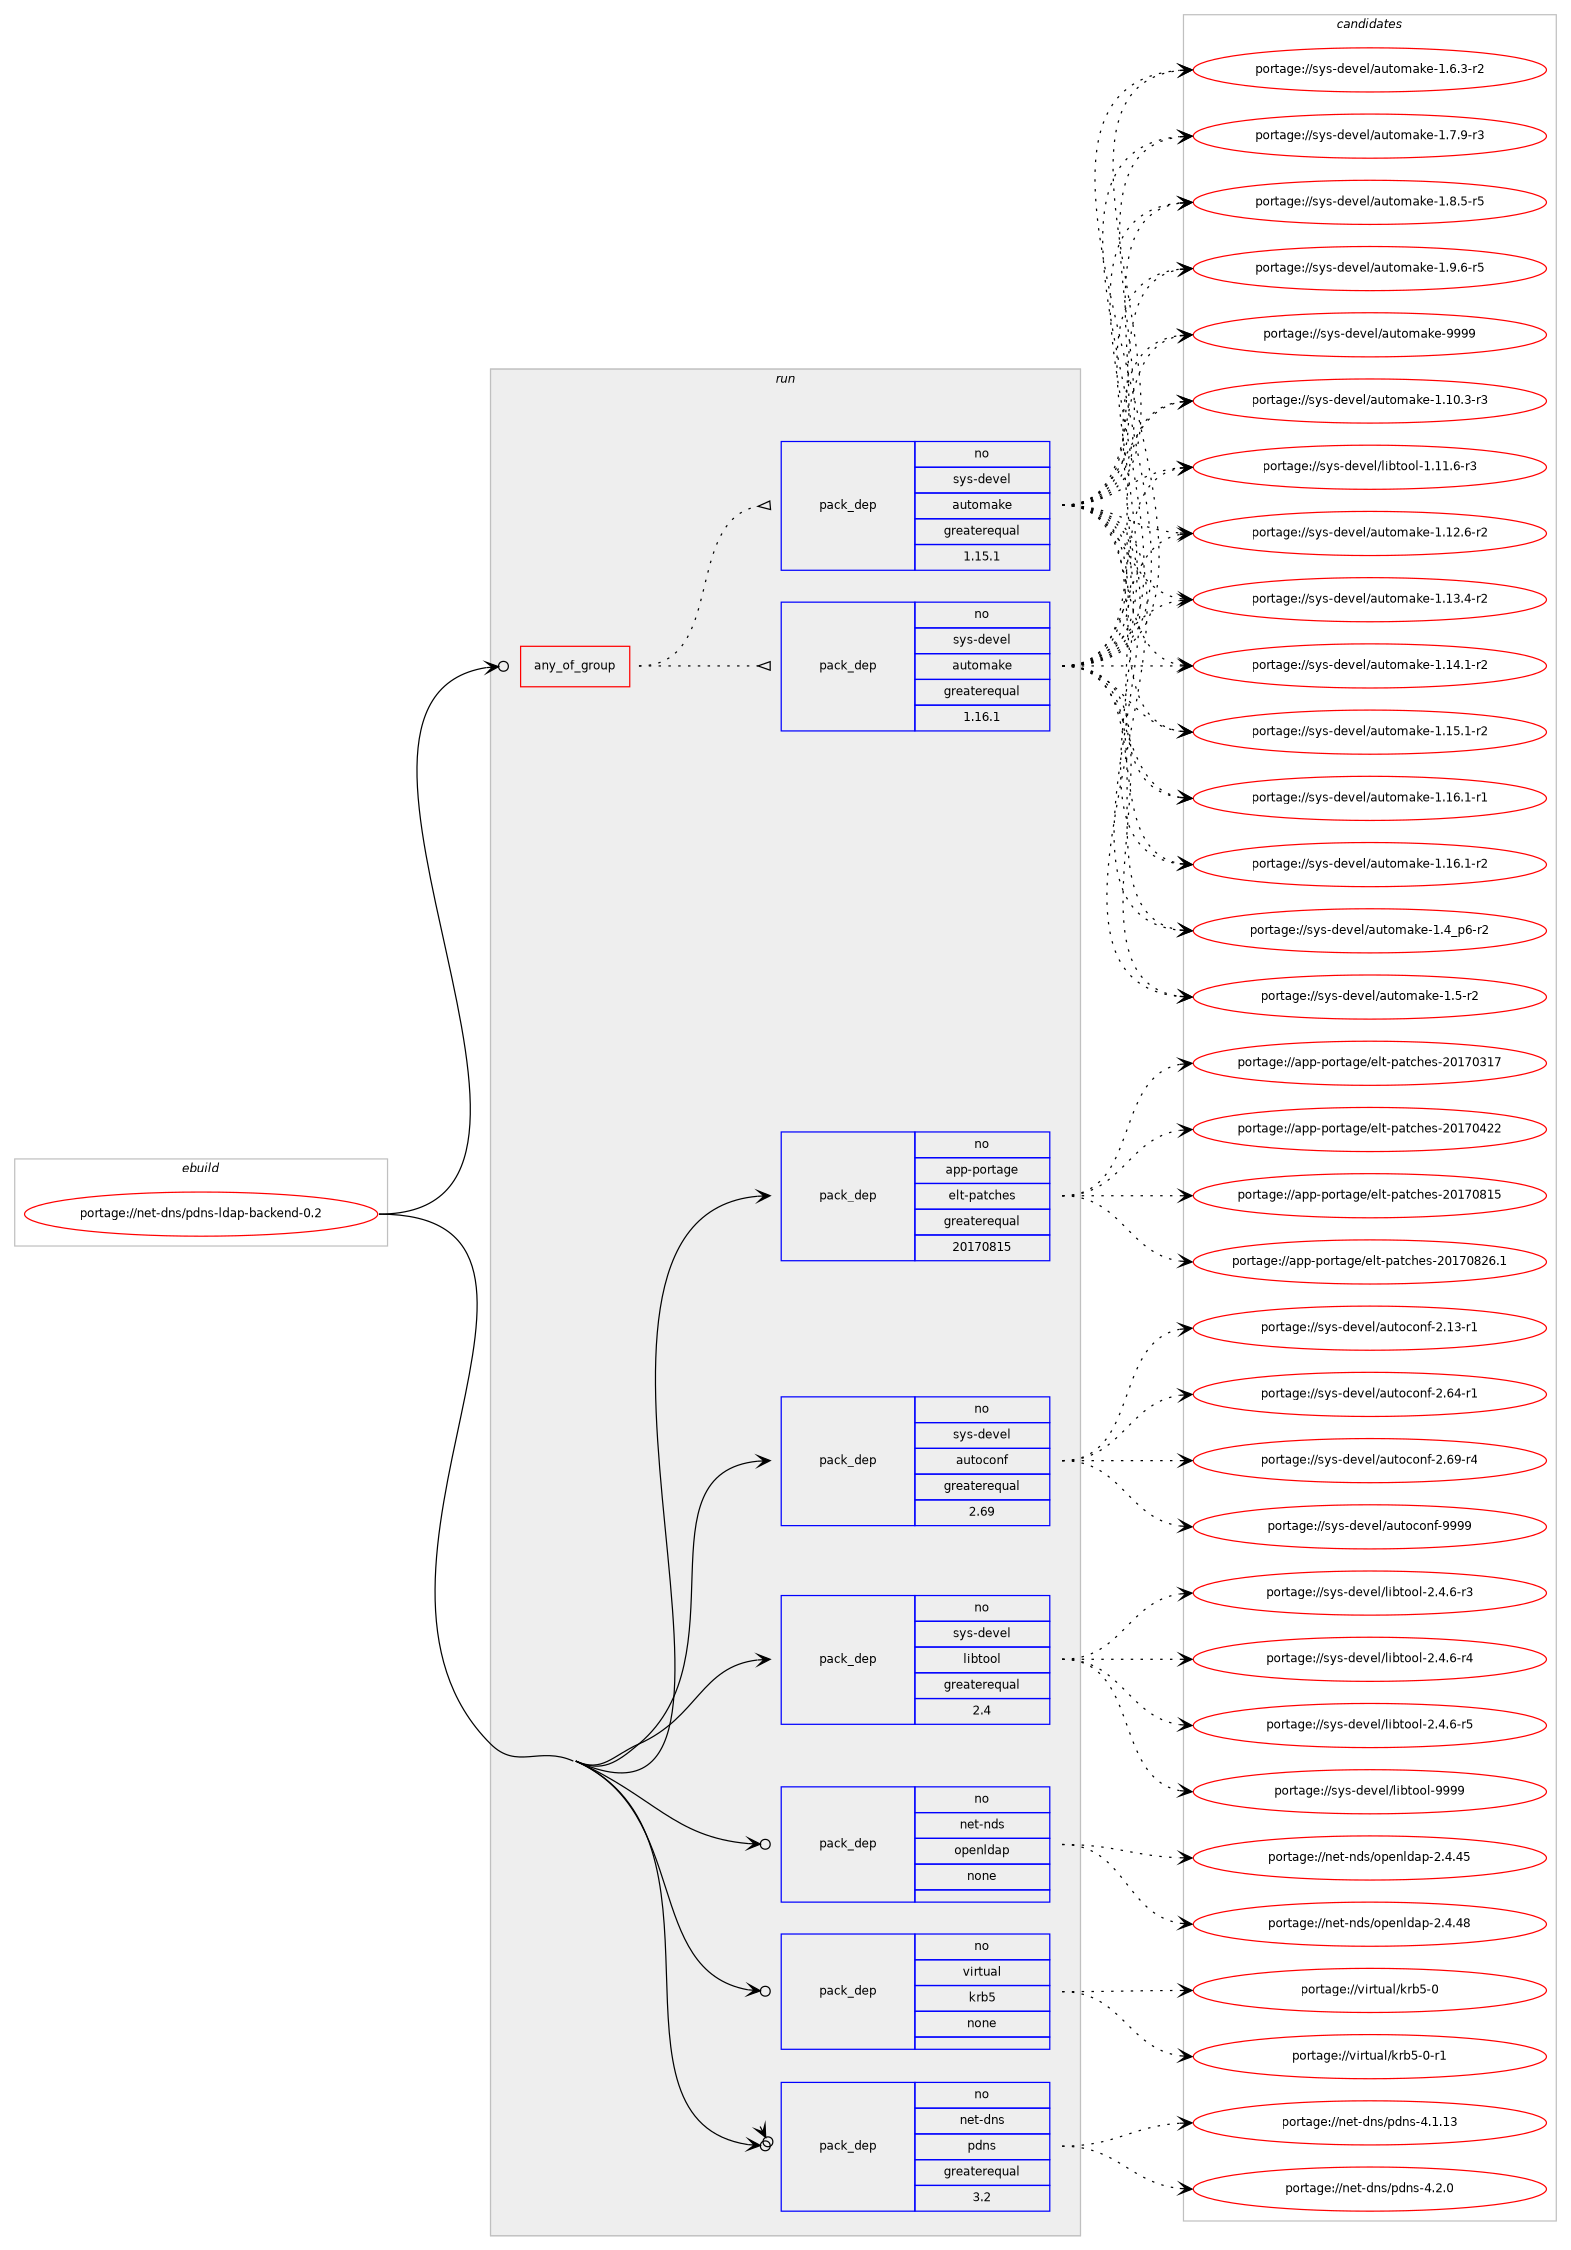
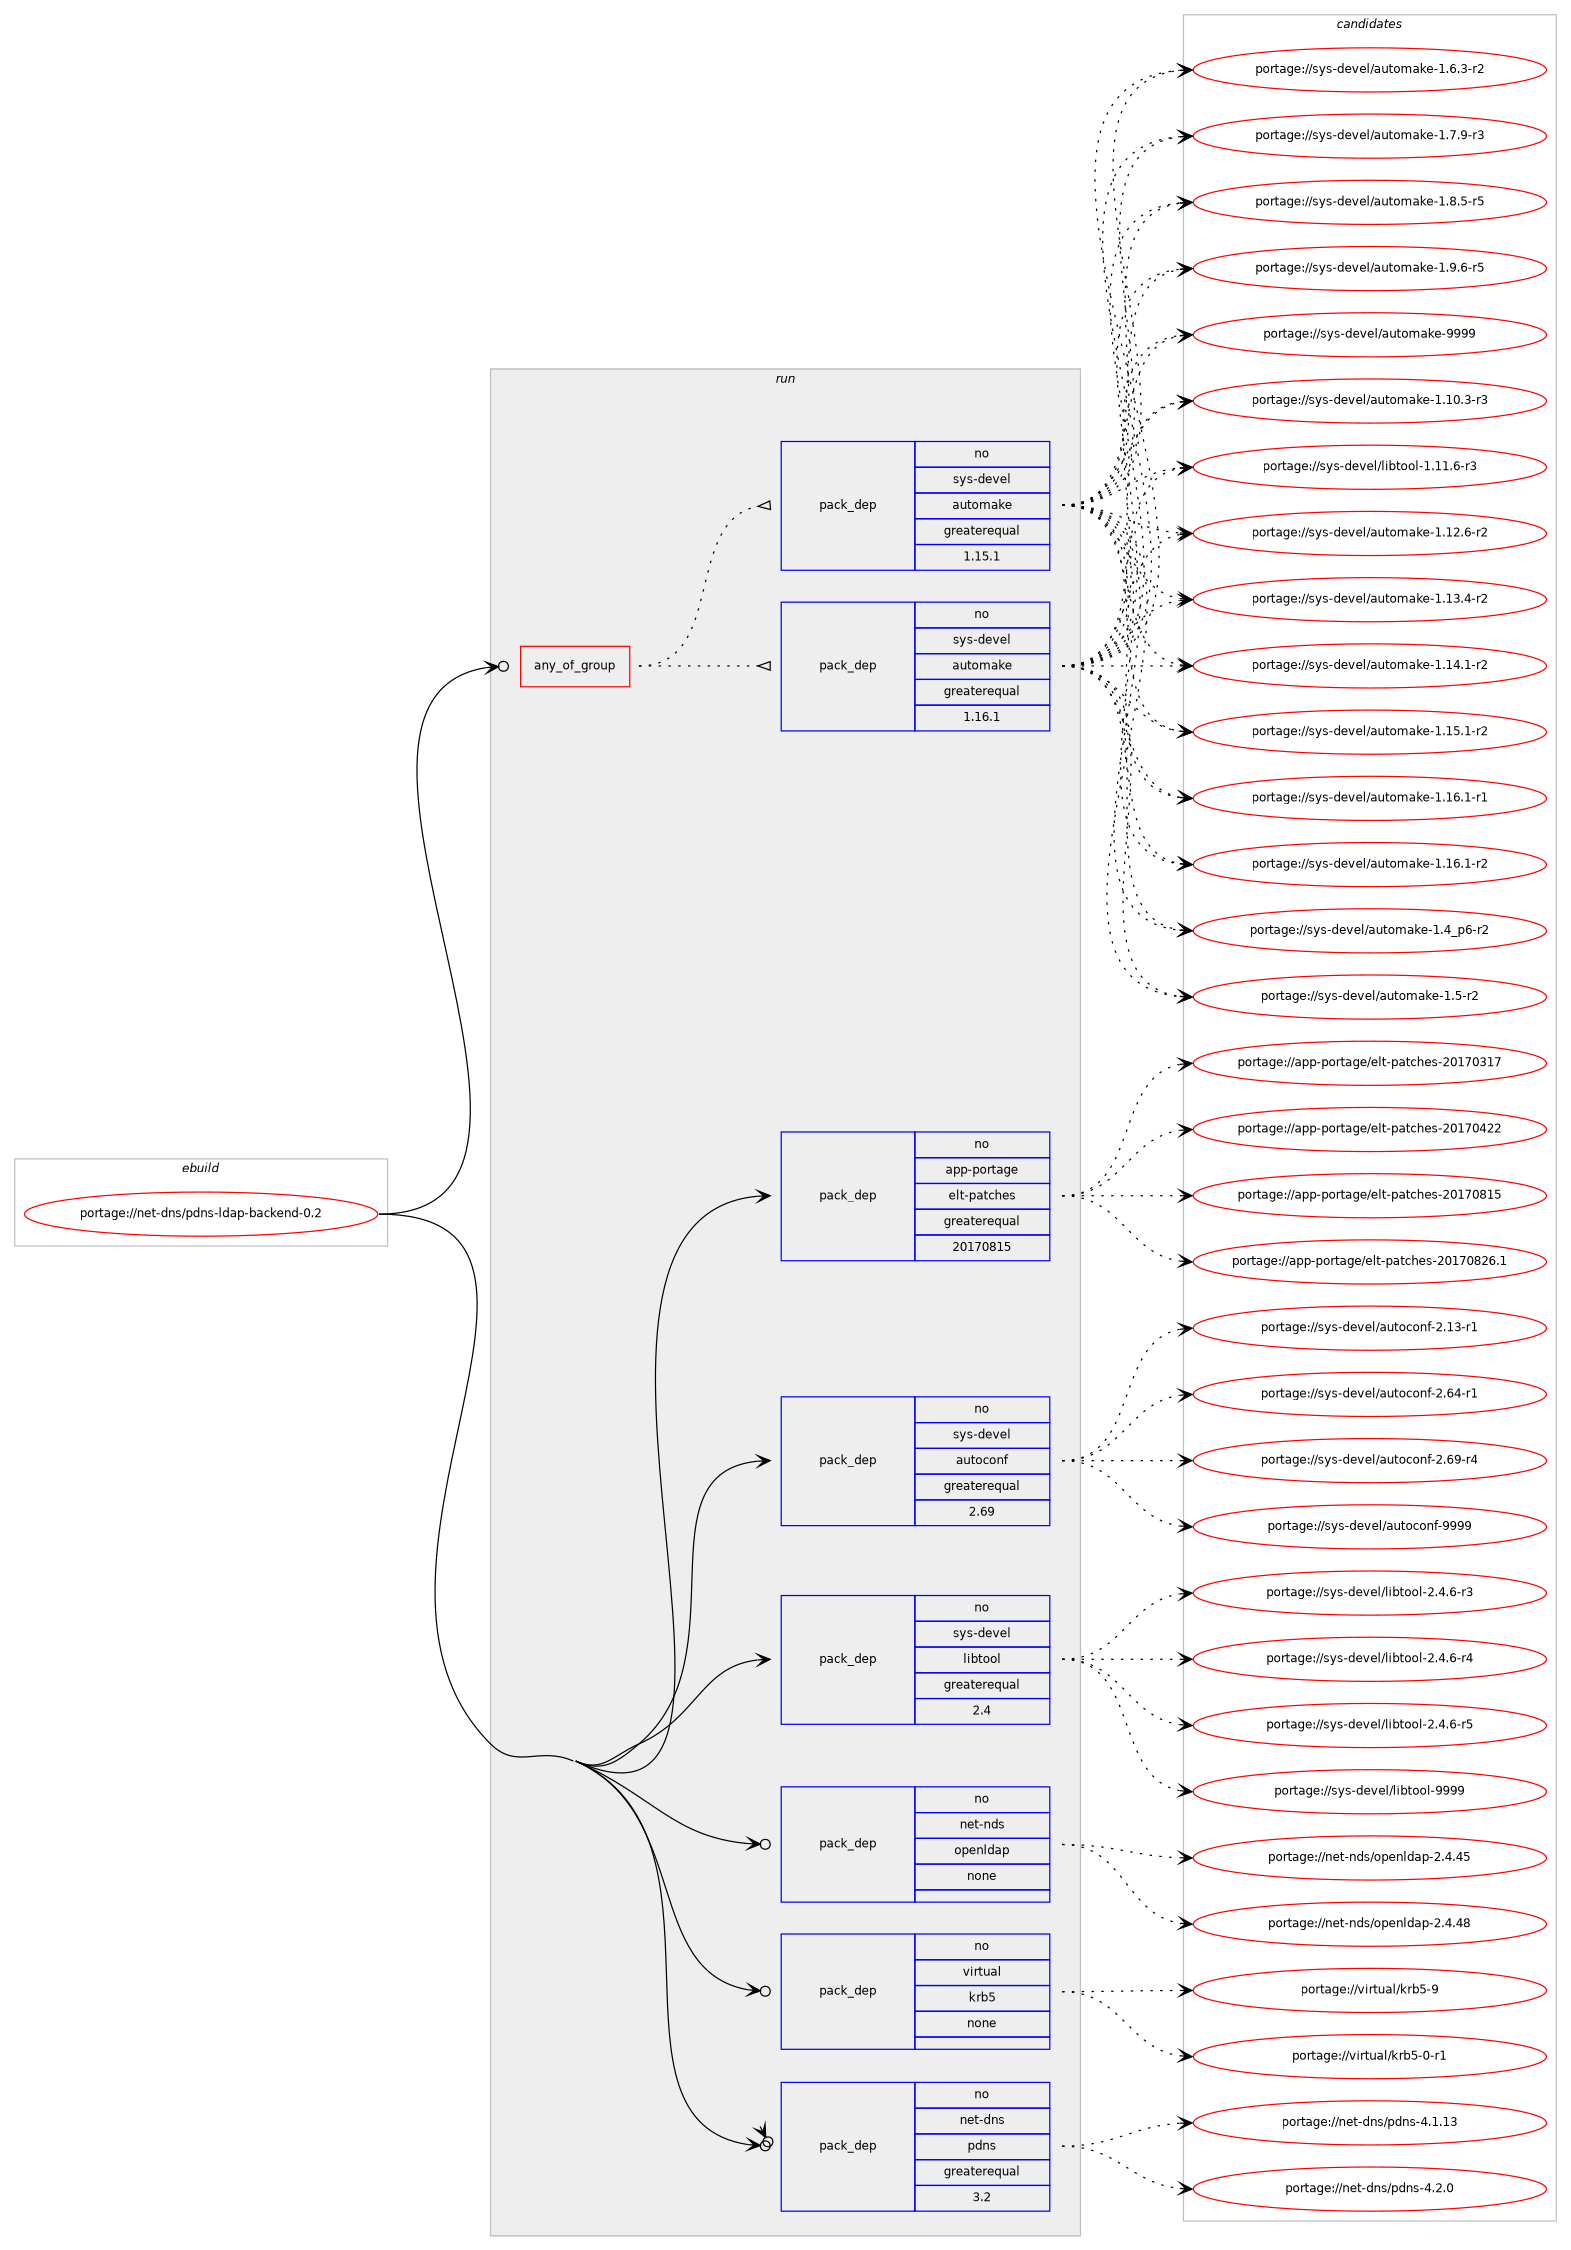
  digraph {
    compound=true
    concentrate=true
    fontname=Helvetica
    fontsize=10
    newrank=true
    rankdir=LR
    ranksep=1.5
    node [color=red fontname=Helvetica fontsize=10]
    edge [arrowhead=vee headport=w style=dotted tailport=e weight=100]
    n1 [label="portage://net-dns/pdns-ldap-backend-0.2" width=4]
    n2 [color=blue label=<<TABLE BORDER="0" CELLBORDER="1" CELLSPACING="0" CELLPADDING="4" WIDTH="220"><TR><TD ROWSPAN="6" CELLPADDING="30">pack_dep</TD></TR><TR><TD WIDTH="110">no</TD></TR><TR><TD>sys-devel</TD></TR><TR><TD>automake</TD></TR><TR><TD>greaterequal</TD></TR><TR><TD>1.16.1</TD></TR></TABLE>> shape=none]
    n3 [color=blue label=<<TABLE BORDER="0" CELLBORDER="1" CELLSPACING="0" CELLPADDING="4" WIDTH="220"><TR><TD ROWSPAN="6" CELLPADDING="30">pack_dep</TD></TR><TR><TD WIDTH="110">no</TD></TR><TR><TD>sys-devel</TD></TR><TR><TD>automake</TD></TR><TR><TD>greaterequal</TD></TR><TR><TD>1.15.1</TD></TR></TABLE>> shape=none]
    n4 [label=<<TABLE BORDER="0" CELLBORDER="1" CELLSPACING="0" CELLPADDING="4"><TR><TD CELLPADDING="10">any_of_group</TD></TR></TABLE>> shape=none]
    n5 [color=blue label=<<TABLE BORDER="0" CELLBORDER="1" CELLSPACING="0" CELLPADDING="4" WIDTH="220"><TR><TD ROWSPAN="6" CELLPADDING="30">pack_dep</TD></TR><TR><TD WIDTH="110">no</TD></TR><TR><TD>app-portage</TD></TR><TR><TD>elt-patches</TD></TR><TR><TD>greaterequal</TD></TR><TR><TD>20170815</TD></TR></TABLE>> shape=none]
    n6 [color=blue label=<<TABLE BORDER="0" CELLBORDER="1" CELLSPACING="0" CELLPADDING="4" WIDTH="220"><TR><TD ROWSPAN="6" CELLPADDING="30">pack_dep</TD></TR><TR><TD WIDTH="110">no</TD></TR><TR><TD>sys-devel</TD></TR><TR><TD>autoconf</TD></TR><TR><TD>greaterequal</TD></TR><TR><TD>2.69</TD></TR></TABLE>> shape=none]
    n7 [color=blue label=<<TABLE BORDER="0" CELLBORDER="1" CELLSPACING="0" CELLPADDING="4" WIDTH="220"><TR><TD ROWSPAN="6" CELLPADDING="30">pack_dep</TD></TR><TR><TD WIDTH="110">no</TD></TR><TR><TD>sys-devel</TD></TR><TR><TD>libtool</TD></TR><TR><TD>greaterequal</TD></TR><TR><TD>2.4</TD></TR></TABLE>> shape=none]
    n8 [color=blue label=<<TABLE BORDER="0" CELLBORDER="1" CELLSPACING="0" CELLPADDING="4" WIDTH="220"><TR><TD ROWSPAN="6" CELLPADDING="30">pack_dep</TD></TR><TR><TD WIDTH="110">no</TD></TR><TR><TD>net-dns</TD></TR><TR><TD>pdns</TD></TR><TR><TD>greaterequal</TD></TR><TR><TD>3.2</TD></TR></TABLE>> shape=none]
    n9 [color=blue label=<<TABLE BORDER="0" CELLBORDER="1" CELLSPACING="0" CELLPADDING="4" WIDTH="220"><TR><TD ROWSPAN="6" CELLPADDING="30">pack_dep</TD></TR><TR><TD WIDTH="110">no</TD></TR><TR><TD>net-nds</TD></TR><TR><TD>openldap</TD></TR><TR><TD>none</TD></TR><TR><TD></TD></TR></TABLE>> shape=none]
    n10 [color=blue label=<<TABLE BORDER="0" CELLBORDER="1" CELLSPACING="0" CELLPADDING="4" WIDTH="220"><TR><TD ROWSPAN="6" CELLPADDING="30">pack_dep</TD></TR><TR><TD WIDTH="110">no</TD></TR><TR><TD>virtual</TD></TR><TR><TD>krb5</TD></TR><TR><TD>none</TD></TR><TR><TD></TD></TR></TABLE>> shape=none]
    n11 [label="portage://sys-devel/automake-1.10.3-r3" width=4]
    n12 [label="portage://sys-devel/libtool-1.11.6-r3" width=4]
    n13 [label="portage://sys-devel/automake-1.12.6-r2" width=4]
    n14 [label="portage://sys-devel/automake-1.13.4-r2" width=4]
    n15 [label="portage://sys-devel/automake-1.14.1-r2" width=4]
    n16 [label="portage://sys-devel/automake-1.15.1-r2" width=4]
    n17 [label="portage://sys-devel/automake-1.16.1-r1" width=4]
    n18 [label="portage://sys-devel/automake-1.16.1-r2" width=4]
    n19 [label="portage://sys-devel/automake-1.4_p6-r2" width=4]
    n20 [label="portage://sys-devel/automake-1.5-r2" width=4]
    n21 [label="portage://sys-devel/automake-1.6.3-r2" width=4]
    n22 [label="portage://sys-devel/automake-1.7.9-r3" width=4]
    n23 [label="portage://sys-devel/automake-1.8.5-r5" width=4]
    n24 [label="portage://sys-devel/automake-1.9.6-r5" width=4]
    n25 [label="portage://sys-devel/automake-9999" width=4]
    n26 [label="portage://app-portage/elt-patches-20170317" width=4]
    n27 [label="portage://app-portage/elt-patches-20170422" width=4]
    n28 [label="portage://app-portage/elt-patches-20170815" width=4]
    n29 [label="portage://app-portage/elt-patches-20170826.1" width=4]
    n30 [label="portage://sys-devel/autoconf-2.13-r1" width=4]
    n31 [label="portage://sys-devel/autoconf-2.64-r1" width=4]
    n32 [label="portage://sys-devel/autoconf-2.69-r4" width=4]
    n33 [label="portage://sys-devel/autoconf-9999" width=4]
    n34 [label="portage://sys-devel/libtool-2.4.6-r3" width=4]
    n35 [label="portage://sys-devel/libtool-2.4.6-r4" width=4]
    n36 [label="portage://sys-devel/libtool-2.4.6-r5" width=4]
    n37 [label="portage://sys-devel/libtool-9999" width=4]
    n38 [label="portage://net-dns/pdns-4.1.13" width=4]
    n39 [label="portage://net-dns/pdns-4.2.0" width=4]
    n40 [label="portage://net-nds/openldap-2.4.45" width=4]
    n41 [label="portage://net-nds/openldap-2.4.48" width=4]
-   n42 [label="portage://virtual/krb5-0" width=4]
+   n42 [label="portage://virtual/krb5-9" width=4]
    n43 [label="portage://virtual/krb5-0-r1" width=4]
    subgraph cluster_1 {
      color=gray
      label=<<i>ebuild</i>>
      rank=same
      n1
    }
    subgraph cluster_2 {
      color=gray
      label=<<i>dependencies</i>>
      subgraph cluster_3 {
        color=gray
        fillcolor="#eeeeee"
        label=<<i>compile</i>>
        style=filled
        subgraph sub_4 {
          color=gray
          fillcolor="#eeeeee"
          label=<<i>compile</i>>
          style=filled
          n4
          subgraph sub_5 {
            color=gray
            fillcolor="#eeeeee"
            label=<<i>compile</i>>
            style=filled
            n2
          }
          subgraph sub_6 {
            color=gray
            fillcolor="#eeeeee"
            label=<<i>compile</i>>
            style=filled
            n3
          }
        }
        subgraph sub_7 {
          color=gray
          fillcolor="#eeeeee"
          label=<<i>compile</i>>
          style=filled
          n5
        }
        subgraph sub_8 {
          color=gray
          fillcolor="#eeeeee"
          label=<<i>compile</i>>
          style=filled
          n6
        }
        subgraph sub_9 {
          color=gray
          fillcolor="#eeeeee"
          label=<<i>compile</i>>
          style=filled
          n7
        }
      }
      subgraph cluster_10 {
        color=gray
        fillcolor="#eeeeee"
        label=<<i>compile and run</i>>
        style=filled
        subgraph sub_11 {
          color=gray
          fillcolor="#eeeeee"
          label=<<i>compile and run</i>>
          style=filled
          n8
        }
        subgraph sub_12 {
          color=gray
          fillcolor="#eeeeee"
          label=<<i>compile and run</i>>
          style=filled
          n9
        }
        subgraph sub_13 {
          color=gray
          fillcolor="#eeeeee"
          label=<<i>compile and run</i>>
          style=filled
          n10
        }
      }
      subgraph cluster_14 {
        color=gray
        fillcolor="#eeeeee"
        label=<<i>run</i>>
        style=filled
      }
    }
    subgraph cluster_15 {
      color=gray
      label=<<i>candidates</i>>
      rank=same
      subgraph sub_16 {
        color=black
        label=<<i>candidates</i>>
        nodesep=1
        rank=same
        n11
        n12
        n13
        n14
        n15
        n16
        n17
        n18
        n19
        n20
        n21
        n22
        n23
        n24
        n25
      }
      subgraph sub_17 {
        color=black
        label=<<i>candidates</i>>
        nodesep=1
        rank=same
        n11
        n12
        n13
        n14
        n15
        n16
        n17
        n18
        n19
        n20
        n21
        n22
        n23
        n24
        n25
      }
      subgraph sub_18 {
        color=black
        label=<<i>candidates</i>>
        nodesep=1
        rank=same
        n26
        n27
        n28
        n29
      }
      subgraph sub_19 {
        color=black
        label=<<i>candidates</i>>
        nodesep=1
        rank=same
        n30
        n31
        n32
        n33
      }
      subgraph sub_20 {
        color=black
        label=<<i>candidates</i>>
        nodesep=1
        rank=same
        n34
        n35
        n36
        n37
      }
      subgraph sub_21 {
        color=black
        label=<<i>candidates</i>>
        nodesep=1
        rank=same
        n38
        n39
      }
      subgraph sub_22 {
        color=black
        label=<<i>candidates</i>>
        nodesep=1
        rank=same
        n40
        n41
      }
      subgraph sub_23 {
        color=black
        label=<<i>candidates</i>>
        nodesep=1
        rank=same
        n42
        n43
      }
    }
    n1 -> n4 [arrowhead=odotvee style=solid weight=20]
    n1 -> n5 [style=solid weight=20]
    n1 -> n6 [style=solid weight=20]
    n1 -> n7 [style=solid weight=20]
    n1 -> n8 [arrowhead=odotvee style=solid weight=20]
    n1 -> n9 [arrowhead=odotvee style=solid weight=20]
    n1 -> n10 [arrowhead=odotvee style=solid weight=20]
    n2 -> n11
    n2 -> n12
    n2 -> n13
    n2 -> n14
    n2 -> n15
    n2 -> n16
    n2 -> n17
    n2 -> n18
    n2 -> n19
    n2 -> n20
    n2 -> n21
    n2 -> n22
    n2 -> n23
    n2 -> n24
    n2 -> n25
    n3 -> n11
    n3 -> n12
    n3 -> n13
    n3 -> n14
    n3 -> n15
    n3 -> n16
    n3 -> n17
    n3 -> n18
    n3 -> n19
    n3 -> n20
    n3 -> n21
    n3 -> n22
    n3 -> n23
    n3 -> n24
    n3 -> n25
    n4 -> n2 [arrowhead=oinv weight=20]
    n4 -> n3 [arrowhead=oinv weight=20]
    n5 -> n26
    n5 -> n27
    n5 -> n28
    n5 -> n29
    n6 -> n30
    n6 -> n31
    n6 -> n32
    n6 -> n33
    n7 -> n34
    n7 -> n35
    n7 -> n36
    n7 -> n37
    n8 -> n38
    n8 -> n39
    n9 -> n40
    n9 -> n41
    n10 -> n42
    n10 -> n43
  }
